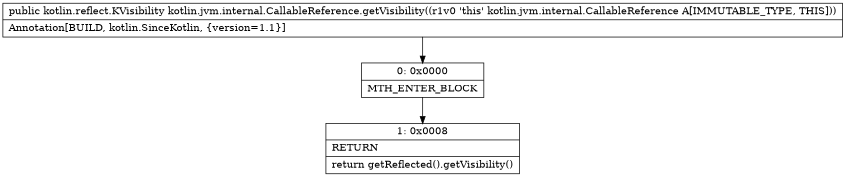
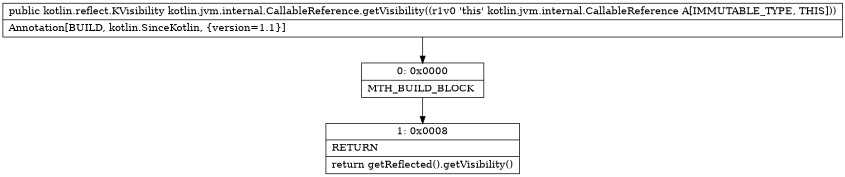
  digraph {
    node [shape=record]
-   n1 [label="{0\:\ 0x0000|MTH_ENTER_BLOCK\l}"]
+   n1 [label="{0\:\ 0x0000|MTH_BUILD_BLOCK\l}"]
    n2 [label="{1\:\ 0x0008|RETURN\l|return getReflected().getVisibility()\l}"]
    n3 [label="{public kotlin.reflect.KVisibility kotlin.jvm.internal.CallableReference.getVisibility((r1v0 'this' kotlin.jvm.internal.CallableReference A[IMMUTABLE_TYPE, THIS]))  | Annotation[BUILD, kotlin.SinceKotlin, \{version=1.1\}]\l}"]
    n1 -> n2
    n3 -> n1
  }
